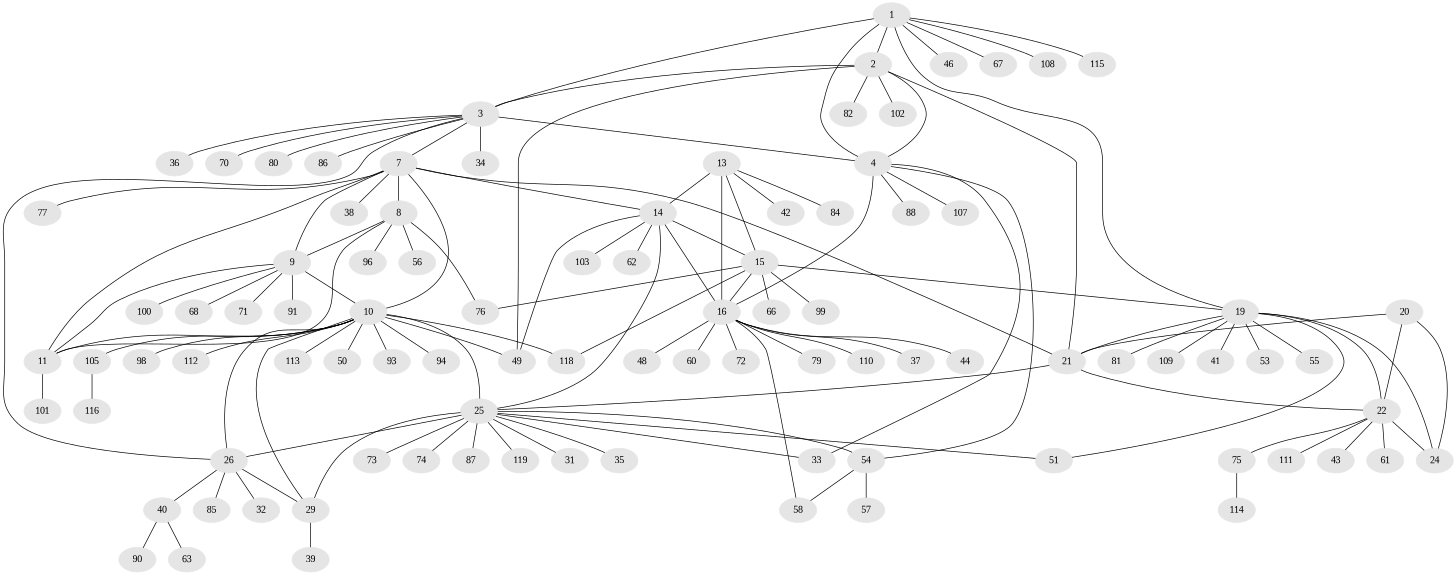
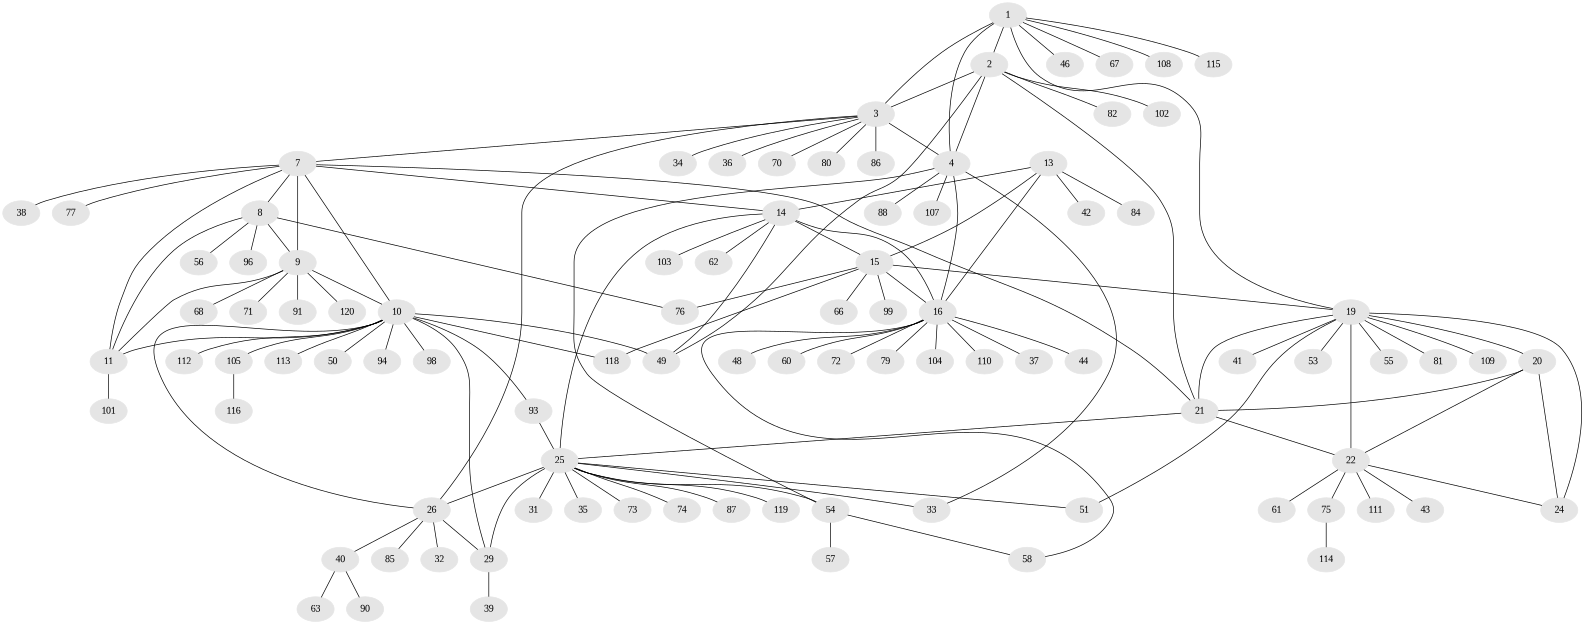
  graph {
    fontname="Liberation Serif"
    node [color=gray90 fontname="Liberation Serif" style=filled]
    edge [fontname="Liberation Serif"]
    1 [super="+65"]
    2 [super="+52"]
    3 [super="+5"]
    4 [super="+6"]
    19 [super="+23"]
    46
    67 [super="+117"]
    108
    115
    21 [super="+59"]
    49
    82
    102
    7 [super="+12"]
    26 [super="+28"]
    34 [super="+89"]
    36 [super="+45"]
    70
    80
    86
    16 [super="+17"]
    33
    54 [super="+78"]
    88
    107
    20
    22 [super="+106"]
    24
    41
    51
    53
    55
    81
    109
    25 [super="+27"]
    8
    9 [super="+47"]
    10 [super="+30"]
    11 [super="+83"]
    14 [super="+18"]
    38
    77
    29
    32
    40
    85
    37
    44
    48
    58 [super="+92"]
    60
    72
    79
+   104
    110
    57
    56
    76
    96
    68
    71
    91
-   120 [label=100]
+   120
    50 [super="+95"]
    93
    94
    98
    105
    112
    113
    118
    101
    15 [super="+97"]
    62
    103
    31
    35
    73 [super="+100"]
    74
    87
    119
    39
    116
    13 [super="+69"]
    42
    84
    66
    99
    43
    61
    75
    111
    114
    63 [super="+64"]
    90
    1 -- 2
    1 -- 3 [weight=2]
    1 -- 4 [weight=2]
    1 -- 19
    1 -- 46
    1 -- 67
    1 -- 108
    1 -- 115
    2 -- 3 [weight=2]
    2 -- 4 [weight=2]
    2 -- 21
    2 -- 49
    2 -- 82
    2 -- 102
    3 -- 4 [weight=4]
    3 -- 7
    3 -- 26
    3 -- 34
    3 -- 36
    3 -- 70
    3 -- 80
    3 -- 86
    4 -- 16
    4 -- 33
    4 -- 54
    4 -- 88
    4 -- 107
    19 -- 21 [weight=2]
+   19 -- 20 [weight=2]
    19 -- 22 [weight=2]
    19 -- 24 [weight=2]
    19 -- 41
    19 -- 51
    19 -- 53
    19 -- 55
    19 -- 81
    19 -- 109
    21 -- 22
    21 -- 25
    7 -- 21
    7 -- 8 [weight=2]
    7 -- 9 [weight=2]
    7 -- 10 [weight=2]
    7 -- 11 [weight=2]
    7 -- 14
    7 -- 38
    7 -- 77
    26 -- 29 [weight=2]
    26 -- 32
    26 -- 40
    26 -- 85
    16 -- 37
    16 -- 44
    16 -- 48
    16 -- 58
    16 -- 60
    16 -- 72
    16 -- 79
+   16 -- 104
    16 -- 110
    54 -- 58
    54 -- 57
    20 -- 21
    20 -- 22
    20 -- 24
    22 -- 24
    22 -- 43
    22 -- 61
    22 -- 75
    22 -- 111
    25 -- 26 [weight=4]
    25 -- 33
    25 -- 54
    25 -- 51
    25 -- 29 [weight=2]
    25 -- 31
    25 -- 35
    25 -- 73
    25 -- 74
    25 -- 87
    25 -- 119
    8 -- 9
    8 -- 11
    8 -- 56
    8 -- 76
    8 -- 96
    9 -- 10
    9 -- 11
    9 -- 68
    9 -- 71
    9 -- 91
    9 -- 120
    10 -- 49
    10 -- 26 [weight=2]
-   10 -- 25 [weight=2]
+   93 -- 25 [weight=2]
    10 -- 11
    10 -- 29
    10 -- 50
    10 -- 93
    10 -- 94
    10 -- 98
    10 -- 105
    10 -- 112
    10 -- 113
    10 -- 118
    11 -- 101
    14 -- 49
    14 -- 16 [weight=4]
    14 -- 25
    14 -- 15 [weight=2]
    14 -- 62
    14 -- 103
    29 -- 39
    40 -- 63
    40 -- 90
    105 -- 116
    15 -- 19
    15 -- 16 [weight=2]
    15 -- 76
    15 -- 118
    15 -- 66
    15 -- 99
    13 -- 16 [weight=2]
    13 -- 14 [weight=2]
    13 -- 15
    13 -- 42
    13 -- 84
    75 -- 114
  }
